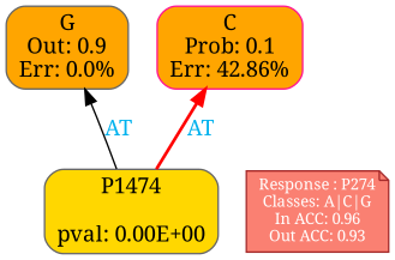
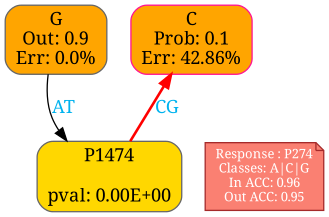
  digraph {
    fontname="Noto Serif"
    ranksep=equally
    splines=polylines
    node [color=gray40 fillcolor=orange fontname="Noto Serif" shape=box style="filled, rounded"]
    edge [fontcolor=deepskyblue2 fontname="Noto Serif"]
    n1 [label="G\nOut: 0.9\nErr: 0.0%"]
    n2 [color=deeppink label="C\nProb: 0.1\nErr: 42.86%"]
-   n3 [align=left color=brown fillcolor=salmon fontcolor=white fontsize=10 label="Response : P274\nClasses: A|C|G\nIn ACC: 0.96\nOut ACC: 0.93\n" shape=note style=filled]
+   n3 [align=left color=brown fillcolor=salmon fontcolor=white fontsize=10 label="Response : P274\nClasses: A|C|G\nIn ACC: 0.96\nOut ACC: 0.95\n" shape=note style=filled]
    n4 [fillcolor=gold label="P1474\n\npval: 0.00E+00"]
    subgraph sub_1 {
      rank=same
      n1
      n2
    }
    subgraph sub_2 {
      rank=same
      n3
      n4
    }
-   n4 -> n1 [color=black label=AT style=solid]
-   n4 -> n2 [color=red label=AT style=bold]
+   n1 -> n4 [color=black label=AT style=solid]
+   n4 -> n2 [color=red label=CG style=bold]
  }
